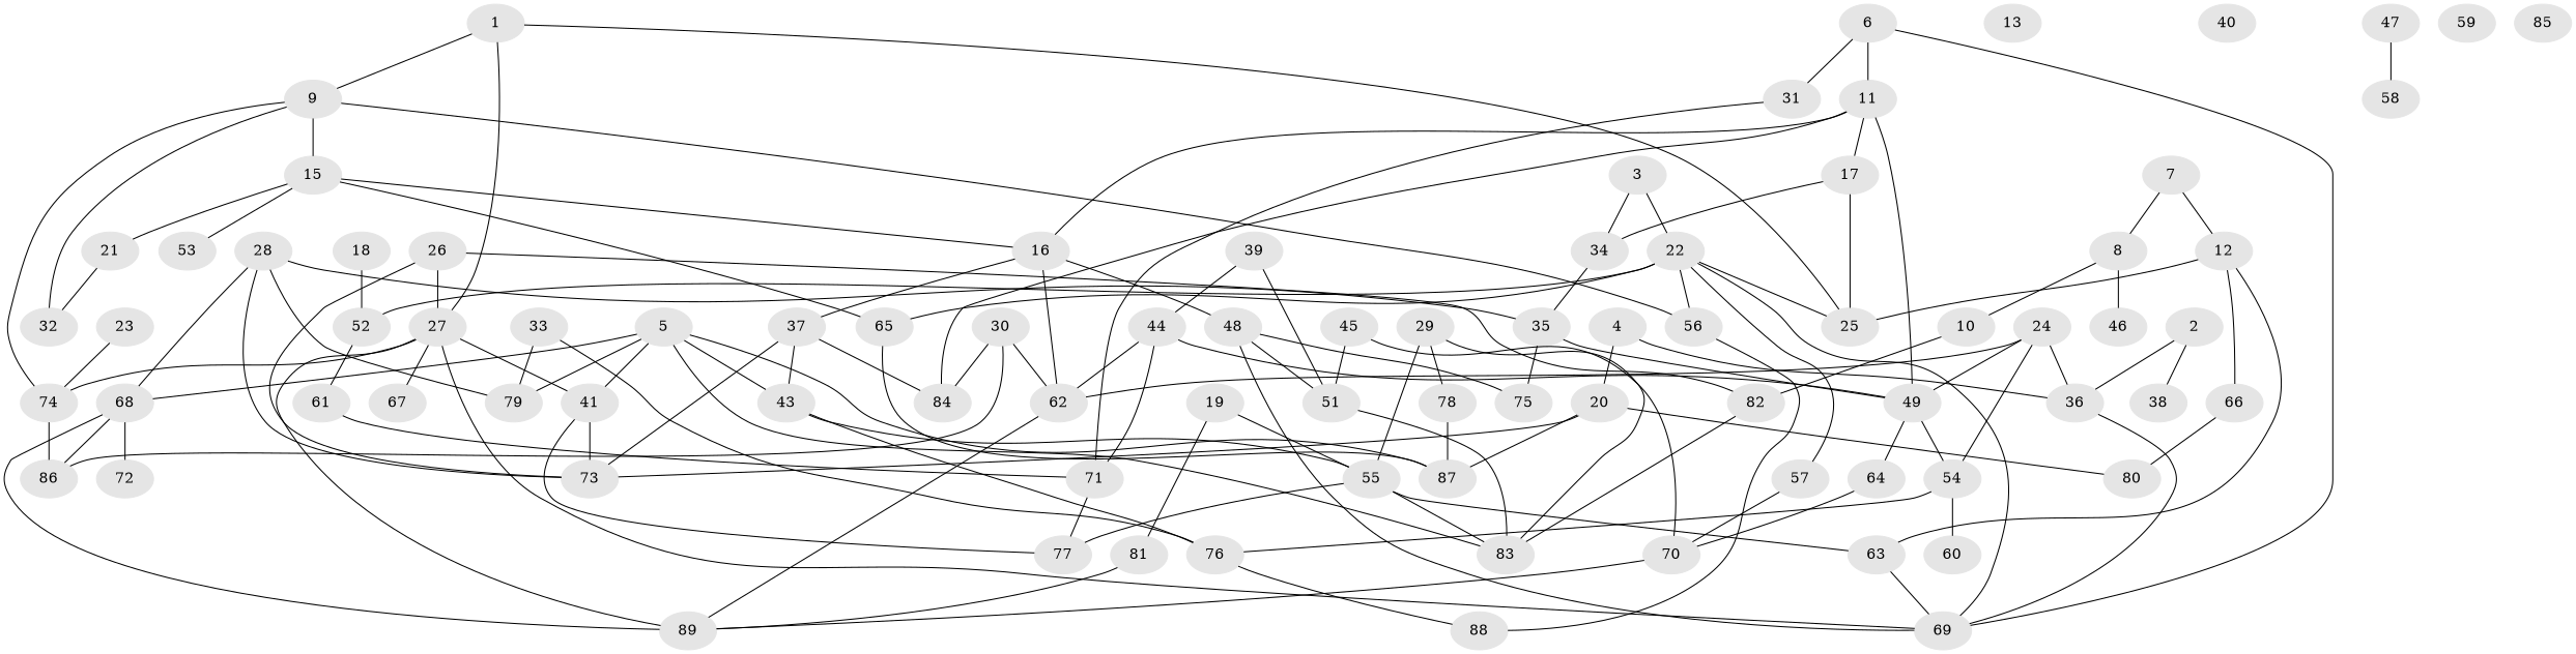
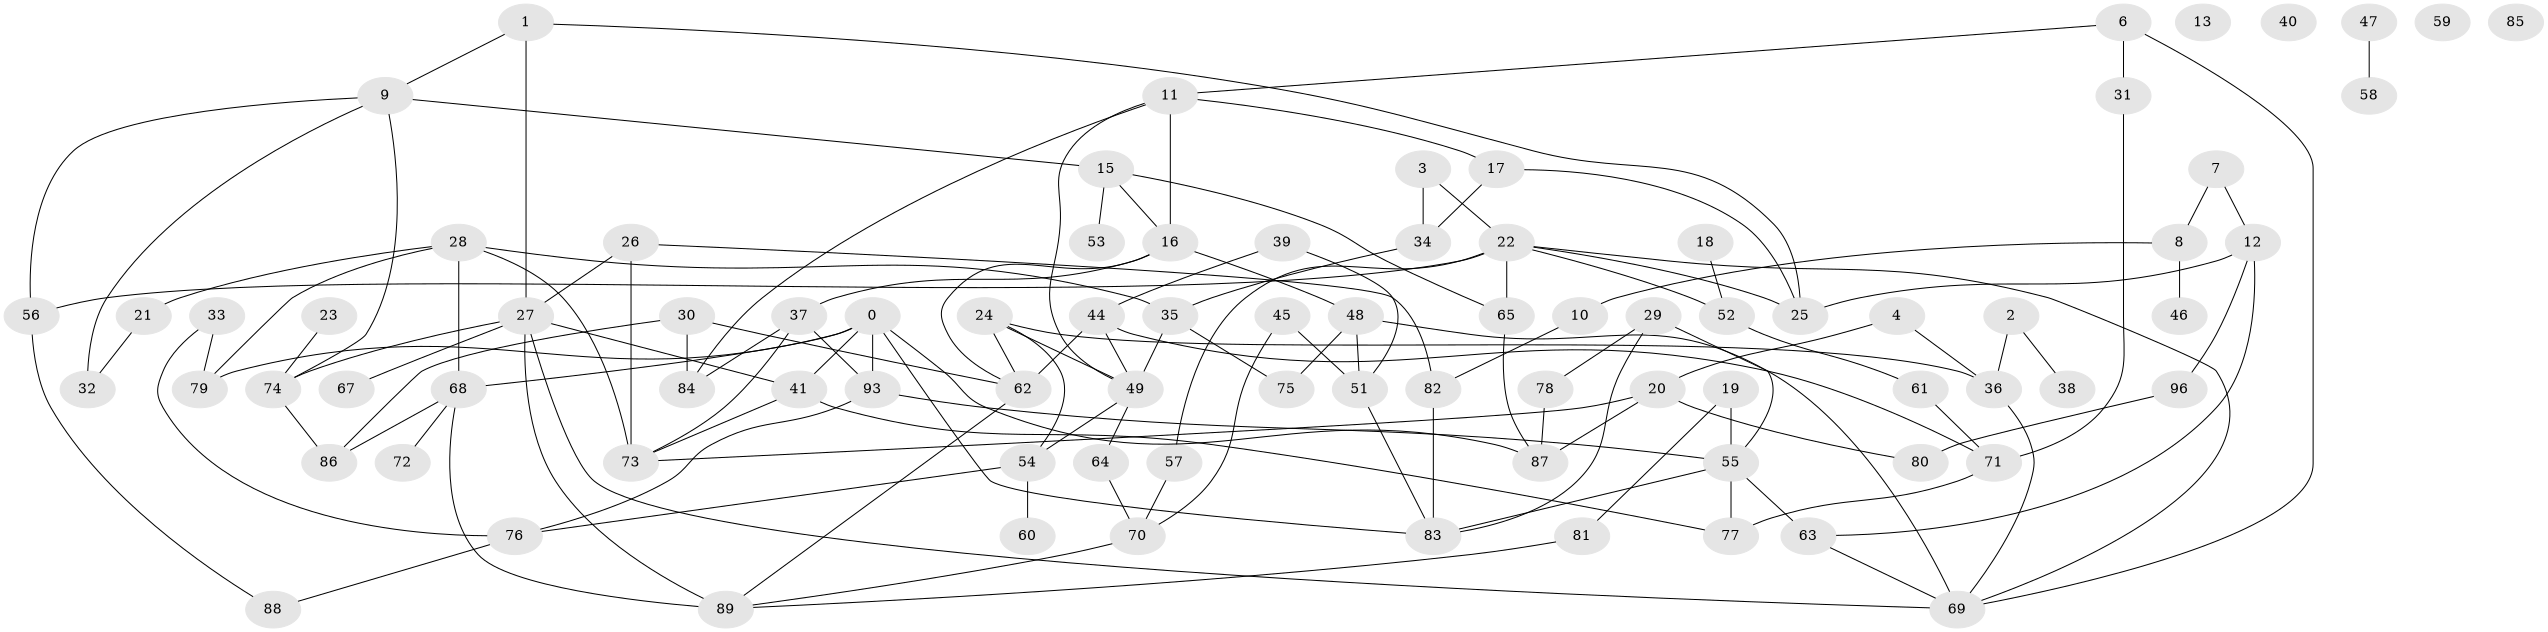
  graph {
    node [color=gray90 style=filled]
    1
    9
    25
    27
    15
    32
    56
    74
    41
    69
    67
    89
    2
    36
    38
    3
    22
    34
    65
    52
    57
    35
    62
    4
    20
    87
    73
    80
-   5
-   43
+   5 [label=0]
+   43 [label=93]
    68
    79
    83
    77
    55
    76
    86
    72
    6
    11
    31
    16
    17
    49
    84
    71
    7
    8
    12
    10
    46
    63
-   66
+   66 [label=96]
    82
    21
    53
    88
    37
    48
    54
    64
    13
    78
    75
    51
    18
    61
    19
    81
    70
    23
    24
    60
    26
    28
    29
    30
    33
    39
    44
    40
    45
    47
    58
    59
    85
    1 -- 9
    1 -- 25
    1 -- 27
    9 -- 15
    9 -- 32
    9 -- 56
    9 -- 74
    27 -- 74
    27 -- 41
    27 -- 69
    27 -- 67
    27 -- 89
    15 -- 65
    15 -- 16
-   15 -- 21
+   28 -- 21
    15 -- 53
    56 -- 88
    74 -- 86
    41 -- 73
    41 -- 77
    2 -- 36
    2 -- 38
    36 -- 69
    3 -- 22
    3 -- 34
    22 -- 25
    22 -- 56
    22 -- 69
    22 -- 65
    22 -- 52
    22 -- 57
    34 -- 35
    65 -- 87
    52 -- 61
    57 -- 70
    35 -- 49
    35 -- 75
    62 -- 89
    4 -- 36
    4 -- 20
    20 -- 87
    20 -- 73
    20 -- 80
    5 -- 41
    5 -- 87
    5 -- 43
    5 -- 68
    5 -- 79
    5 -- 83
    43 -- 55
    43 -- 76
    68 -- 89
    68 -- 86
    68 -- 72
    55 -- 83
    55 -- 77
    55 -- 63
    76 -- 88
    6 -- 69
    6 -- 11
    6 -- 31
    11 -- 16
    11 -- 17
    11 -- 49
    11 -- 84
    31 -- 71
    16 -- 62
    16 -- 37
    16 -- 48
    17 -- 25
    17 -- 34
    49 -- 54
    49 -- 64
    71 -- 77
    7 -- 8
    7 -- 12
    8 -- 10
    8 -- 46
    12 -- 25
    12 -- 63
    12 -- 66
    10 -- 82
    63 -- 69
    66 -- 80
    82 -- 83
    21 -- 32
    37 -- 73
    37 -- 43
    37 -- 84
    48 -- 69
    48 -- 75
    48 -- 51
    54 -- 76
    54 -- 60
    64 -- 70
    78 -- 87
    51 -- 83
    18 -- 52
    61 -- 71
    19 -- 55
    19 -- 81
    81 -- 89
    70 -- 89
    23 -- 74
    24 -- 36
    24 -- 62
    24 -- 49
    24 -- 54
    26 -- 27
    26 -- 73
    26 -- 82
    28 -- 35
    28 -- 73
    28 -- 68
    28 -- 79
    29 -- 83
    29 -- 55
    29 -- 78
    30 -- 62
    30 -- 86
    30 -- 84
    33 -- 79
    33 -- 76
    39 -- 51
    39 -- 44
    44 -- 62
    44 -- 49
    44 -- 71
    45 -- 51
    45 -- 70
    47 -- 58
  }
